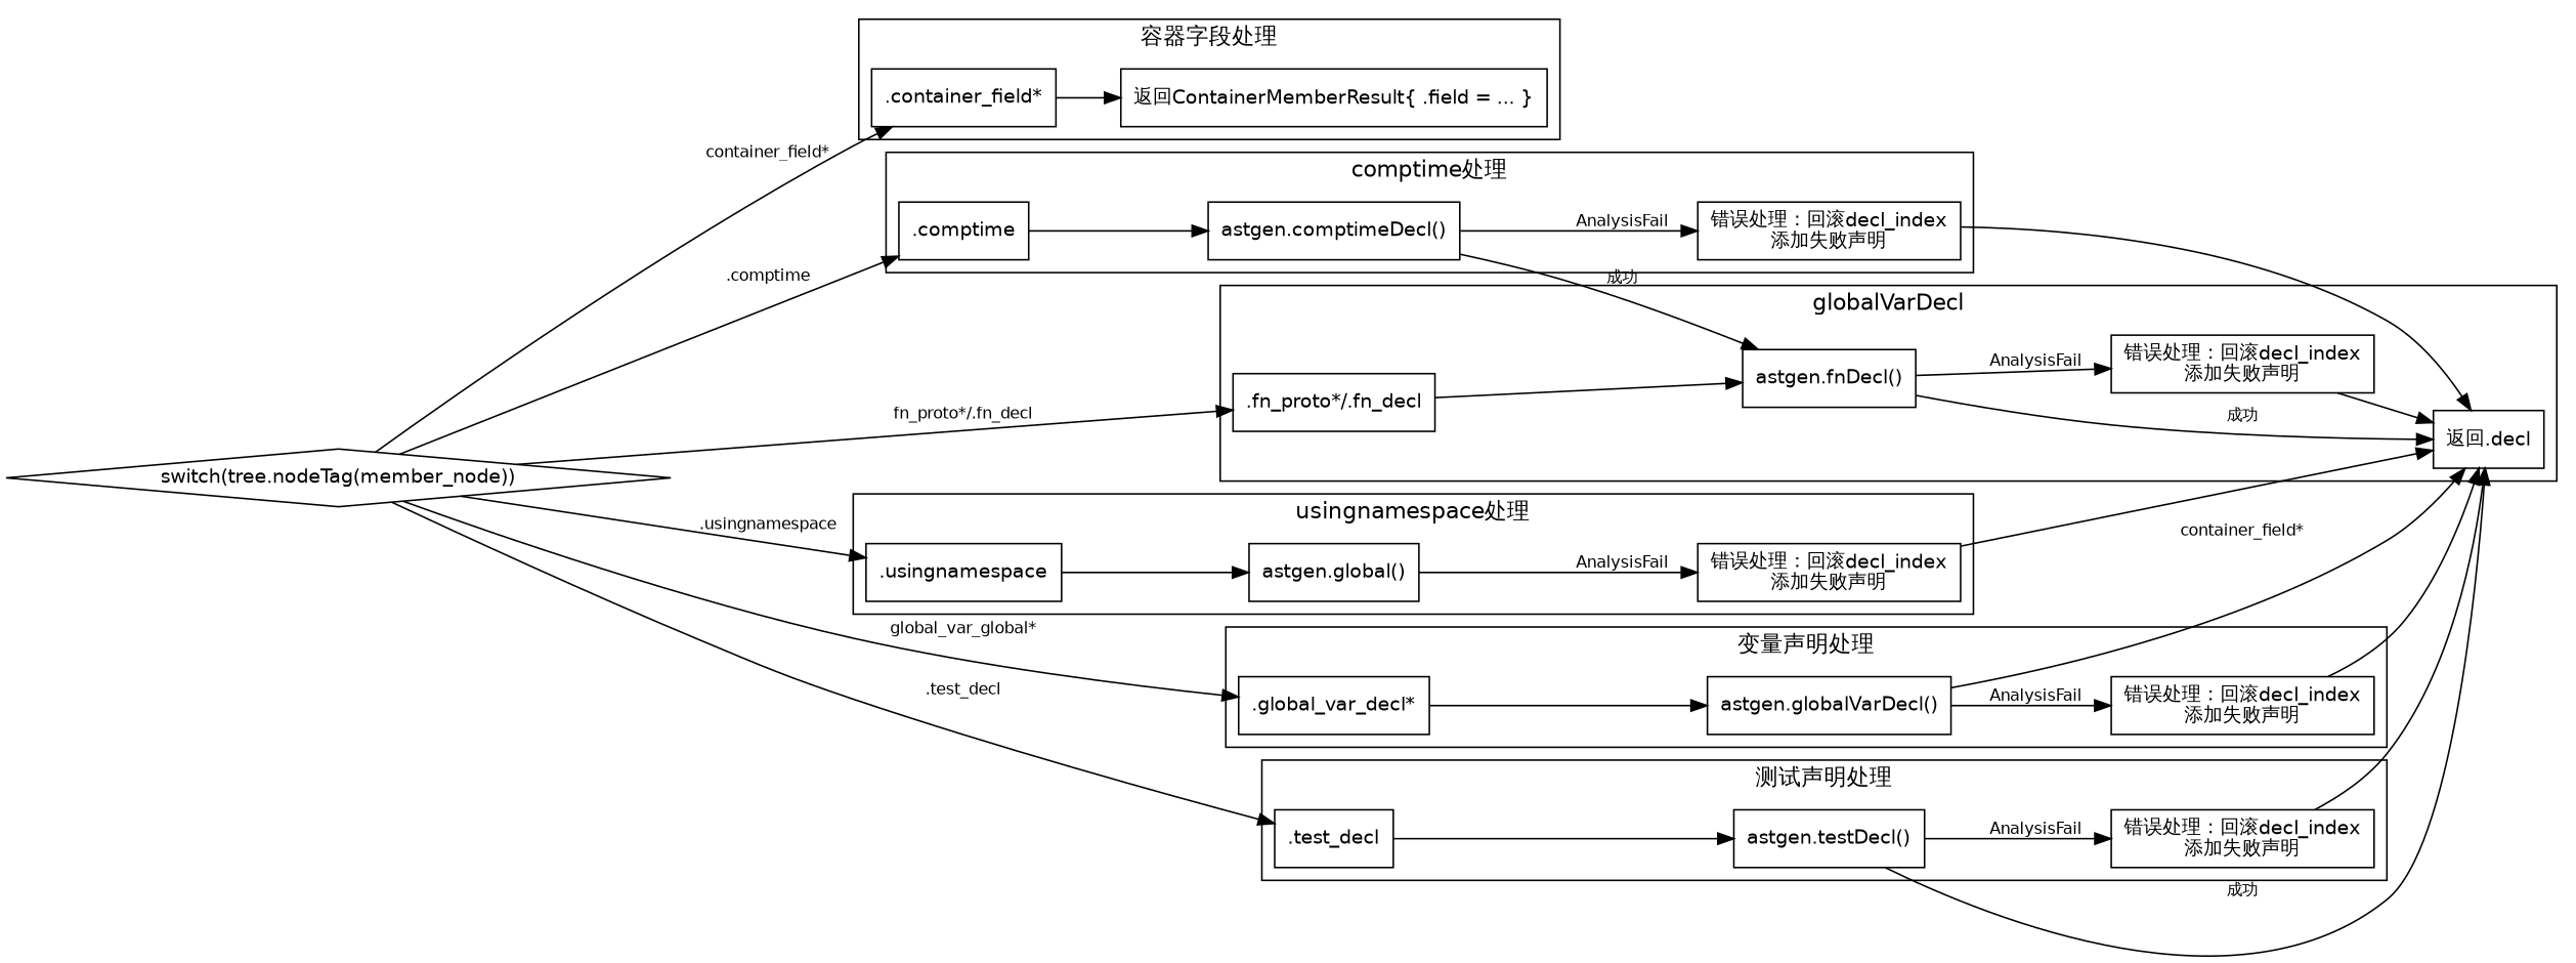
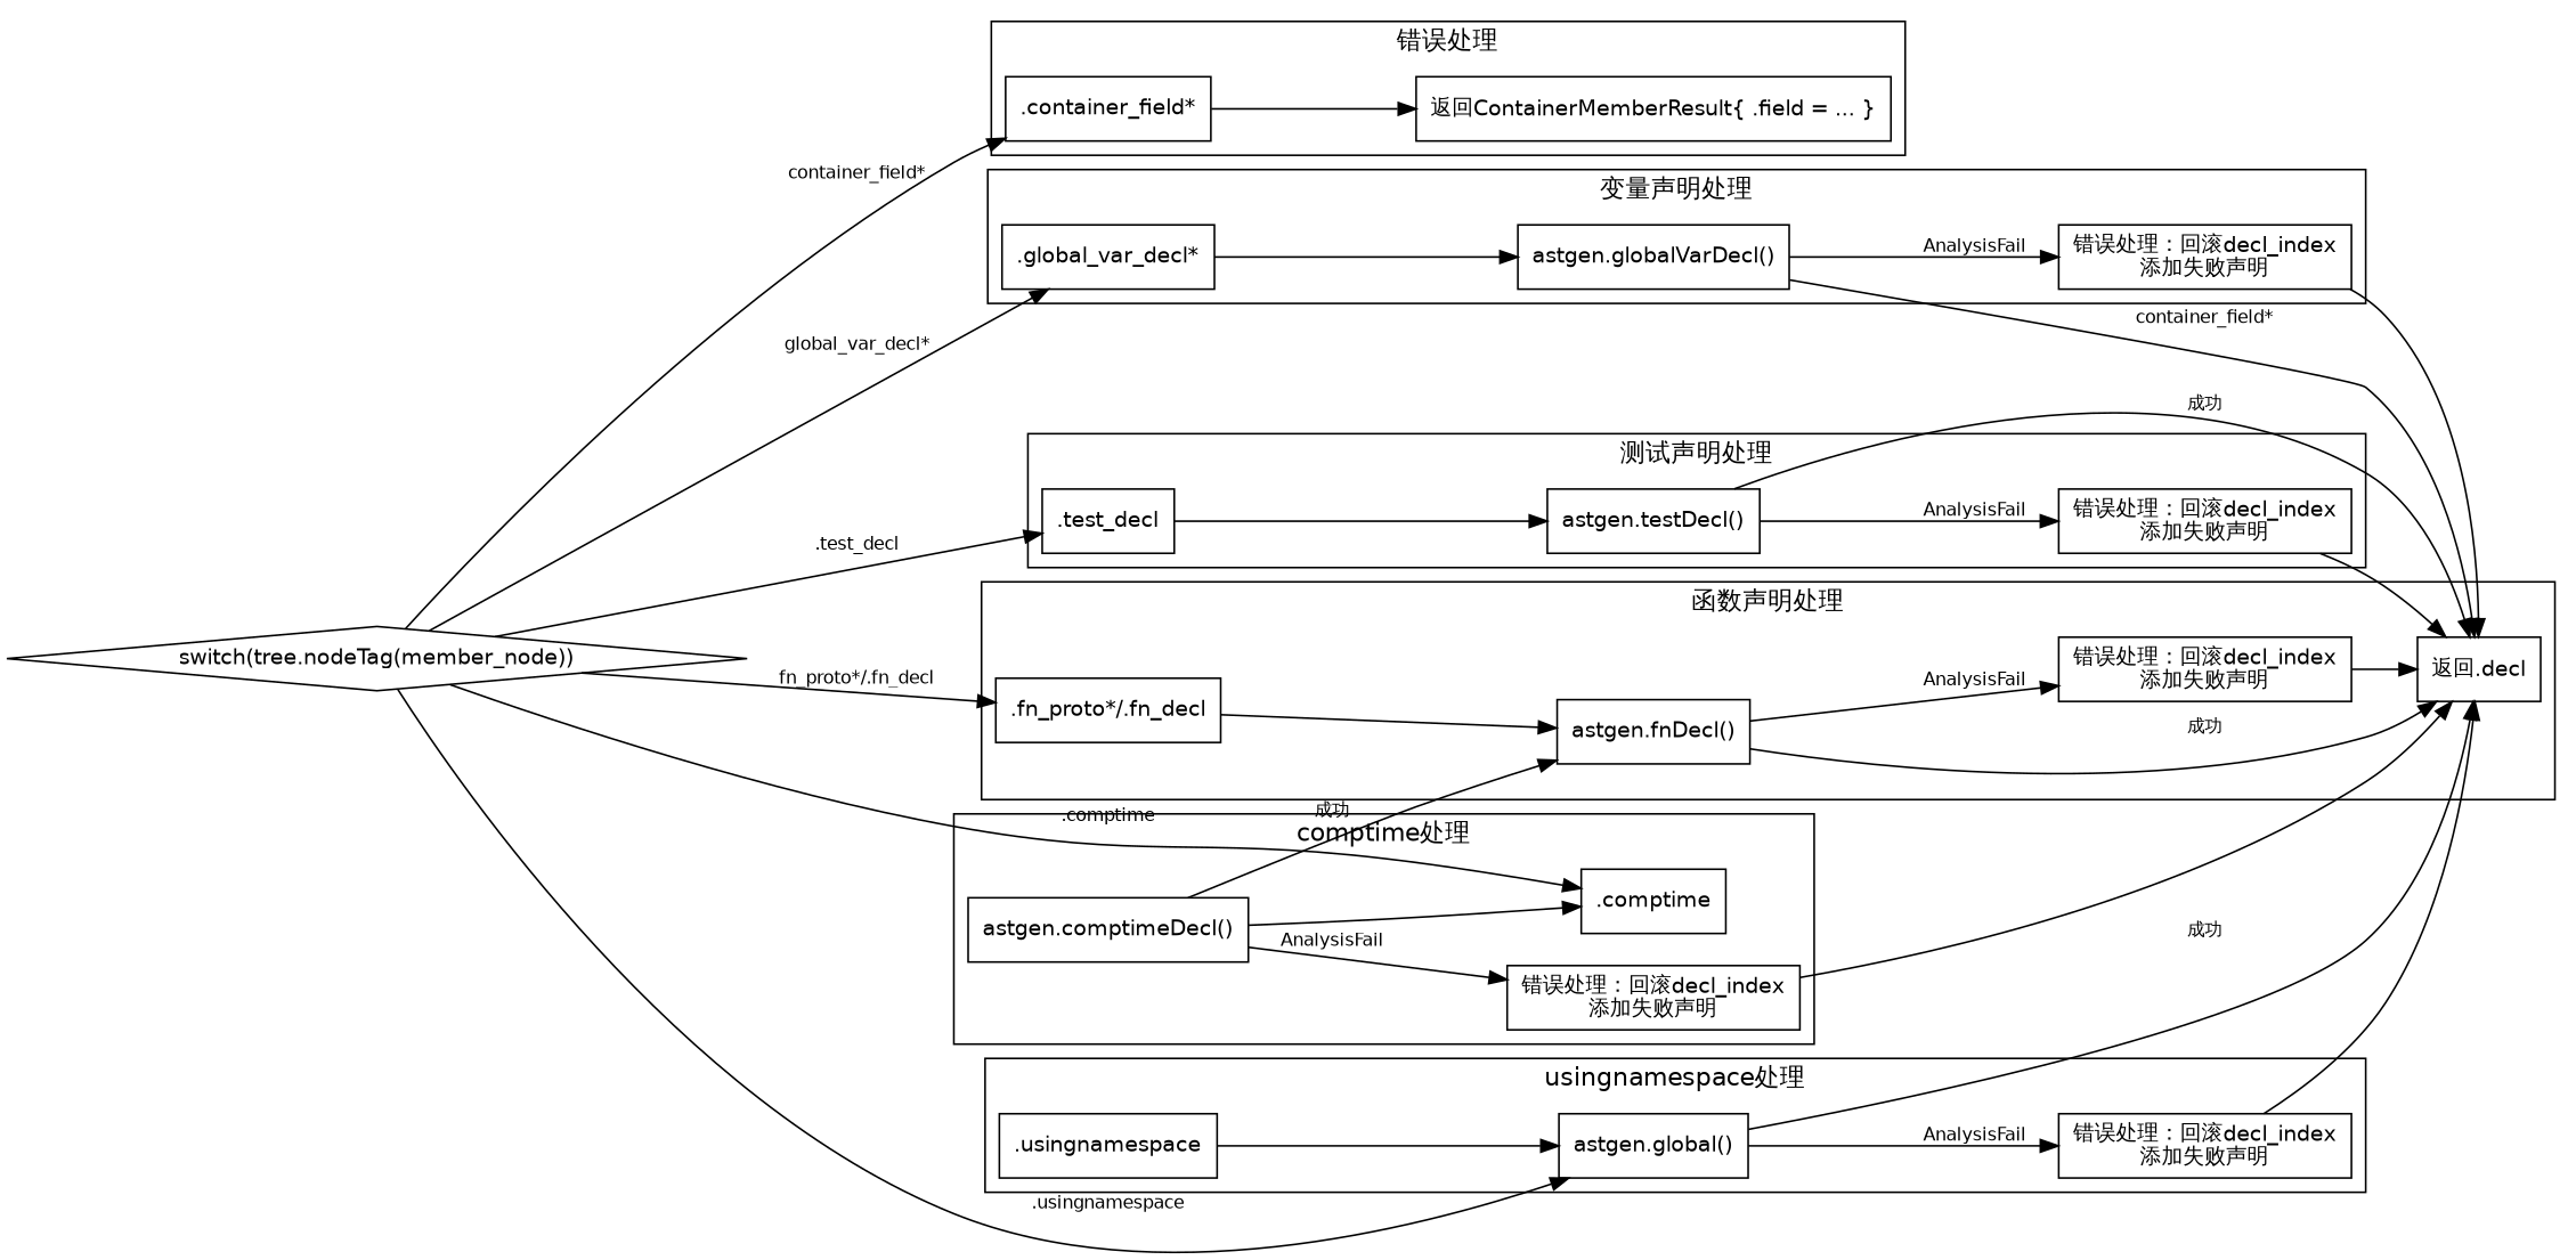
  digraph {
    fontname="DejaVu Sans"
    rankdir=LR
    node [fontname="DejaVu Sans" fontsize=12 shape=rectangle]
    edge [fontname="DejaVu Sans" fontsize=10]
    n1 [label=".container_field*"]
    n2 [label="返回ContainerMemberResult{ .field = ... }"]
    n3 [label="返回.decl"]
    n4 [label=".fn_proto*/.fn_decl"]
    n5 [label="astgen.fnDecl()"]
    n6 [label="错误处理：回滚decl_index\n添加失败声明"]
    n7 [label=".global_var_decl*"]
    n8 [label="astgen.globalVarDecl()"]
    n9 [label="错误处理：回滚decl_index\n添加失败声明"]
    n10 [label=".comptime"]
    n11 [label="astgen.comptimeDecl()"]
    n12 [label="错误处理：回滚decl_index\n添加失败声明"]
    n13 [label=".usingnamespace"]
    n14 [label="astgen.global()"]
    n15 [label="错误处理：回滚decl_index\n添加失败声明"]
    n16 [label=".test_decl"]
    n17 [label="astgen.testDecl()"]
    n18 [label="错误处理：回滚decl_index\n添加失败声明"]
    n19 [label="switch(tree.nodeTag(member_node))" shape=diamond]
    subgraph cluster_1 {
-     label="容器字段处理"
+     label="错误处理"
      n1
      n2
    }
    subgraph cluster_2 {
-     label=globalVarDecl
+     label="函数声明处理"
      n3
      n4
      n5
      n6
    }
    subgraph cluster_3 {
      label="变量声明处理"
      n7
      n8
      n9
    }
    subgraph cluster_4 {
      label="comptime处理"
      n10
      n11
      n12
    }
    subgraph cluster_5 {
      label="usingnamespace处理"
      n13
      n14
      n15
    }
    subgraph cluster_6 {
      label="测试声明处理"
      n16
      n17
      n18
    }
    n1 -> n2
    n4 -> n5
    n5 -> n3 [label="成功"]
    n5 -> n6 [label=AnalysisFail]
    n6 -> n3
    n7 -> n8
    n8 -> n3 [label="container_field*"]
    n8 -> n9 [label=AnalysisFail]
    n9 -> n3
-   n10 -> n11
+   n11 -> n10
    n11 -> n5 [label="成功"]
    n11 -> n12 [label=AnalysisFail]
    n12 -> n3
    n13 -> n14
+   n14 -> n3 [label="成功"]
    n14 -> n15 [label=AnalysisFail]
    n15 -> n3
    n16 -> n17
    n17 -> n3 [label="成功"]
    n17 -> n18 [label=AnalysisFail]
    n18 -> n3
    n19 -> n1 [label="container_field*"]
    n19 -> n4 [label="fn_proto*/.fn_decl"]
-   n19 -> n7 [label="global_var_global*"]
+   n19 -> n7 [label="global_var_decl*"]
    n19 -> n10 [label=".comptime"]
-   n19 -> n13 [label=".usingnamespace"]
+   n19 -> n14 [label=".usingnamespace"]
    n19 -> n16 [label=".test_decl"]
  }
